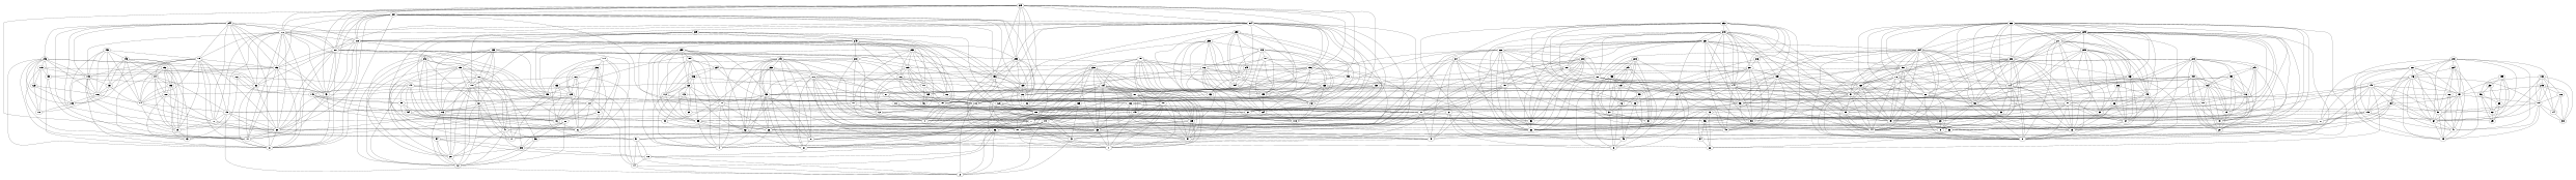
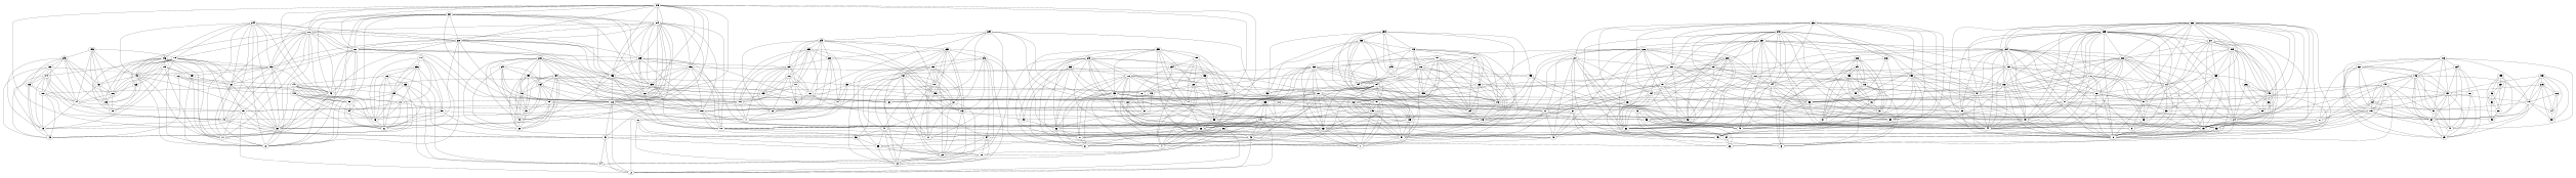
  graph {
    244
    246
    212
    210
    207
    179
    152
    143
    82
    70
    43
    30
    11
    8
    175
    123
    106
    105
    85
    10
    156
    110
    79
    205
    139
    122
    131
    84
    174
    19
    51
    108
    101
    2
    92
    196
    103
    100
    13
    18
    14
    239
    240
    159
    138
    128
    112
    78
    62
    55
    26
    4
    233
    188
    102
    77
    71
    65
    27
    21
    234
    136
    173
-   69
    67
    5
    90
    57
    184
    157
    148
    7
    181
    32
    52
    130
    87
    61
    107
    45
    3
    118
    125
    42
    135
    238
    245
    235
    213
    195
    171
    155
    154
    142
    132
    172
    124
    180
    165
    23
    9
    68
    232
    248
    217
    216
    201
    185
    144
    104
    83
    50
    48
    231
    187
    168
    97
    93
    59
    49
    44
    95
    226
    208
    204
    191
    160
    151
    0
    80
    15
    76
    37
    202
    176
    114
    58
    24
    39
    163
    33
    229
    249
    170
    161
    158
    120
    81
    53
    17
    223
    203
    200
    189
    186
    177
    72
    121
    113
    28
    12
    41
    46
    56
    119
    73
    34
    22
    242
    198
    182
    150
    1
    169
    35
    36
    64
    47
    94
    88
    40
    228
    241
    153
    115
    31
    222
    225
    211
    209
    149
    206
    66
    220
    247
    194
    190
    164
    116
    75
    20
    89
    111
    219
    221
    214
    86
    218
    224
    227
    146
    137
    109
    91
    29
    167
    134
    145
    74
    38
    117
    98
    16
    6
    54
    199
    237
    96
    63
    60
    25
    197
    230
    141
    193
    243
    192
    162
    147
    140
    99
    129
    183
    215
    126
    178
    236
    166
    133
    244 -- 246
    244 -- 212
    244 -- 210
    244 -- 207
    244 -- 179
    244 -- 152
    244 -- 143
    244 -- 82
    244 -- 70
    244 -- 43
    244 -- 30
    244 -- 11
    244 -- 8
    246 -- 152
    246 -- 143
    246 -- 82
    246 -- 11
    246 -- 8
    246 -- 175
    246 -- 123
    246 -- 106
    246 -- 105
    246 -- 85
    246 -- 10
    212 -- 210
    212 -- 207
    212 -- 179
    212 -- 152
    212 -- 143
    212 -- 82
    212 -- 70
    212 -- 43
    212 -- 30
    212 -- 11
    212 -- 8
    212 -- 156
    212 -- 110
    212 -- 79
    210 -- 207
    210 -- 152
    210 -- 43
    210 -- 30
    210 -- 8
    210 -- 156
    210 -- 110
    210 -- 205
    210 -- 139
    210 -- 122
    207 -- 152
    207 -- 82
    207 -- 43
    207 -- 30
    207 -- 11
    207 -- 8
    207 -- 156
    207 -- 110
    207 -- 205
    207 -- 122
    179 -- 152
    179 -- 143
    179 -- 70
    179 -- 30
    179 -- 8
    179 -- 106
    179 -- 79
    179 -- 131
    179 -- 84
    179 -- 174
    179 -- 19
    152 -- 143
    152 -- 82
    152 -- 43
    152 -- 30
    152 -- 11
    152 -- 8
    152 -- 85
    143 -- 30
    143 -- 11
    143 -- 8
    143 -- 106
    143 -- 105
    143 -- 131
    82 -- 43
    82 -- 30
    82 -- 11
    82 -- 8
    70 -- 30
    70 -- 19
    70 -- 51
    43 -- 30
    43 -- 11
    43 -- 8
    30 -- 11
    30 -- 8
    11 -- 8
    175 -- 143
    175 -- 82
    175 -- 11
    175 -- 123
    175 -- 85
    175 -- 10
    123 -- 106
    123 -- 105
    123 -- 10
    106 -- 105
    106 -- 10
    106 -- 84
    105 -- 10
    85 -- 82
    85 -- 11
    85 -- 8
    156 -- 43
    156 -- 30
    156 -- 110
    156 -- 139
    156 -- 122
    156 -- 108
    156 -- 101
    110 -- 79
    110 -- 51
    110 -- 108
    110 -- 101
    110 -- 2
    79 -- 70
    79 -- 30
    79 -- 19
    79 -- 51
    79 -- 2
    205 -- 156
    205 -- 110
    205 -- 139
    205 -- 122
    205 -- 108
    205 -- 101
    205 -- 92
    205 -- 196
    139 -- 110
    139 -- 122
    139 -- 108
    139 -- 101
    139 -- 92
    122 -- 110
    122 -- 108
    122 -- 101
    122 -- 92
    131 -- 106
    131 -- 105
    131 -- 84
    84 -- 70
    84 -- 79
    84 -- 19
    174 -- 70
    174 -- 79
    174 -- 84
    174 -- 19
    174 -- 103
    174 -- 100
    174 -- 13
    19 -- 13
    51 -- 2
    51 -- 18
    51 -- 14
    108 -- 101
    108 -- 2
    108 -- 42
    108 -- 86
    101 -- 7
    101 -- 42
    196 -- 156
    196 -- 110
    196 -- 139
    196 -- 122
    196 -- 108
    196 -- 101
    196 -- 181
    196 -- 42
    103 -- 84
    103 -- 19
    103 -- 100
    103 -- 13
    100 -- 70
    100 -- 84
    100 -- 19
    100 -- 13
    18 -- 2
    18 -- 14
    14 -- 2
    239 -- 240
    239 -- 159
    239 -- 138
    239 -- 128
    239 -- 112
    239 -- 78
    239 -- 62
    239 -- 55
    239 -- 26
    239 -- 4
    240 -- 138
    240 -- 78
    240 -- 62
    240 -- 26
    240 -- 4
    240 -- 233
    240 -- 188
    240 -- 102
    240 -- 77
    240 -- 71
    240 -- 65
    240 -- 27
    240 -- 21
    159 -- 128
    159 -- 112
    159 -- 78
    159 -- 55
    159 -- 4
    159 -- 234
    159 -- 136
    138 -- 78
    138 -- 62
    138 -- 26
    138 -- 4
    138 -- 102
    138 -- 77
    138 -- 65
    138 -- 27
    138 -- 21
    128 -- 112
    128 -- 78
    128 -- 62
    128 -- 55
    128 -- 4
    128 -- 173
-   128 -- 69
    112 -- 78
    112 -- 55
    112 -- 4
    112 -- 67
    78 -- 62
    78 -- 55
    78 -- 26
    78 -- 4
    78 -- 77
    62 -- 27
    62 -- 21
    55 -- 26
    55 -- 4
    55 -- 5
    26 -- 4
    26 -- 5
    233 -- 138
    233 -- 62
    233 -- 188
    233 -- 71
    233 -- 27
    233 -- 21
    233 -- 90
    188 -- 138
    188 -- 62
    188 -- 71
    188 -- 65
    188 -- 27
    188 -- 21
    188 -- 57
    188 -- 184
    188 -- 157
    188 -- 148
    188 -- 7
    188 -- 181
    102 -- 26
    102 -- 77
    102 -- 5
    102 -- 32
    102 -- 52
    77 -- 26
    77 -- 4
    77 -- 5
    77 -- 32
    77 -- 52
    71 -- 62
    71 -- 65
    71 -- 27
    71 -- 21
    71 -- 7
    65 -- 27
    65 -- 21
    65 -- 57
    65 -- 7
    27 -- 21
    234 -- 112
    234 -- 136
    234 -- 130
    234 -- 87
    234 -- 61
    136 -- 128
    136 -- 112
    136 -- 55
    136 -- 87
-   173 -- 69
    173 -- 90
    173 -- 107
    67 -- 55
    67 -- 5
    67 -- 45
    67 -- 3
    5 -- 4
    90 -- 62
    57 -- 7
    184 -- 71
    184 -- 65
    184 -- 27
    184 -- 21
    184 -- 57
    184 -- 157
    184 -- 148
    184 -- 7
    184 -- 181
    184 -- 118
    184 -- 125
    157 -- 101
    157 -- 71
    157 -- 65
    157 -- 57
    157 -- 148
    157 -- 7
    157 -- 125
    157 -- 42
    148 -- 71
    148 -- 65
    148 -- 57
    148 -- 7
    148 -- 125
    181 -- 108
    181 -- 101
    181 -- 71
    181 -- 65
    181 -- 57
    181 -- 157
    181 -- 148
    181 -- 7
    181 -- 125
    181 -- 42
    181 -- 135
    32 -- 5
    52 -- 32
    130 -- 87
    130 -- 61
    130 -- 107
    130 -- 1
    130 -- 89
    87 -- 61
    87 -- 111
-   107 -- 69
    107 -- 72
    107 -- 1
    45 -- 3
    118 -- 57
    125 -- 101
    125 -- 65
    125 -- 57
    125 -- 7
    42 -- 2
    42 -- 7
    135 -- 108
    135 -- 71
    135 -- 42
    135 -- 86
    135 -- 141
    238 -- 245
    238 -- 235
    238 -- 213
    238 -- 195
    238 -- 171
    238 -- 155
    238 -- 154
    238 -- 142
    238 -- 132
    245 -- 195
    245 -- 171
    245 -- 154
    235 -- 92
    235 -- 213
    235 -- 171
    235 -- 155
    235 -- 154
    235 -- 142
    235 -- 132
    235 -- 172
    235 -- 124
    213 -- 118
    213 -- 171
    213 -- 155
    213 -- 142
    213 -- 172
    213 -- 124
    213 -- 180
    213 -- 165
    195 -- 154
    195 -- 142
    195 -- 23
    195 -- 9
    171 -- 155
    171 -- 154
    171 -- 142
    171 -- 132
    171 -- 124
    171 -- 165
    155 -- 118
    155 -- 142
    155 -- 124
    154 -- 142
    154 -- 132
    142 -- 118
    142 -- 124
    142 -- 9
    132 -- 92
    172 -- 92
    172 -- 57
    172 -- 118
    172 -- 125
    172 -- 171
    172 -- 155
    172 -- 142
    172 -- 124
    172 -- 165
    124 -- 118
    180 -- 118
    180 -- 171
    180 -- 155
    180 -- 142
    180 -- 172
    180 -- 124
    180 -- 165
    165 -- 118
    165 -- 155
    165 -- 142
    165 -- 124
    165 -- 68
    23 -- 9
    68 -- 23
    68 -- 9
    68 -- 44
    68 -- 0
    68 -- 58
    232 -- 45
    232 -- 248
    232 -- 217
    232 -- 216
    232 -- 201
    232 -- 185
    232 -- 144
    232 -- 104
    232 -- 83
    232 -- 50
    232 -- 48
    248 -- 32
    248 -- 201
    248 -- 185
    248 -- 144
    248 -- 104
    248 -- 50
    248 -- 48
    248 -- 231
    248 -- 187
    248 -- 168
    248 -- 97
    248 -- 93
    248 -- 59
    248 -- 49
    248 -- 44
    217 -- 55
    217 -- 26
    217 -- 67
    217 -- 5
    217 -- 45
    217 -- 201
    217 -- 104
    217 -- 83
    217 -- 48
    216 -- 201
    216 -- 48
    216 -- 95
    201 -- 32
    201 -- 185
    201 -- 144
    201 -- 104
    201 -- 83
    201 -- 50
    201 -- 48
    185 -- 32
    185 -- 144
    185 -- 104
    185 -- 50
    185 -- 48
    185 -- 97
    185 -- 93
    185 -- 59
    185 -- 49
    185 -- 44
    144 -- 32
    144 -- 104
    144 -- 50
    144 -- 48
    144 -- 97
    144 -- 93
    144 -- 59
    144 -- 49
    144 -- 44
    104 -- 5
    104 -- 32
    104 -- 45
    104 -- 83
    104 -- 50
    104 -- 48
    83 -- 67
    83 -- 45
    83 -- 48
    50 -- 48
    48 -- 45
    231 -- 32
    231 -- 52
    231 -- 144
    231 -- 187
    231 -- 168
    231 -- 97
    231 -- 93
    231 -- 44
    231 -- 226
    231 -- 208
    231 -- 204
    231 -- 191
    231 -- 160
    231 -- 151
    187 -- 102
    187 -- 77
    187 -- 32
    187 -- 52
    187 -- 144
    187 -- 168
    187 -- 93
    187 -- 160
    187 -- 151
    168 -- 32
    168 -- 52
    168 -- 144
    168 -- 97
    168 -- 93
    168 -- 44
    168 -- 160
    168 -- 151
    97 -- 50
    97 -- 93
    97 -- 59
    97 -- 49
    97 -- 44
    97 -- 0
    97 -- 80
    93 -- 32
    93 -- 52
    93 -- 49
    93 -- 44
    59 -- 50
    59 -- 49
    59 -- 44
    59 -- 0
    49 -- 44
    49 -- 0
    49 -- 15
    44 -- 0
    95 -- 45
    95 -- 83
    95 -- 76
    95 -- 37
    226 -- 138
    226 -- 26
    226 -- 102
    226 -- 77
    226 -- 5
    226 -- 32
    226 -- 52
    226 -- 187
    226 -- 168
    226 -- 93
    226 -- 208
    226 -- 151
    208 -- 77
    208 -- 65
    208 -- 57
    208 -- 32
    208 -- 52
    208 -- 118
    208 -- 187
    208 -- 168
    208 -- 151
    204 -- 68
    204 -- 144
    204 -- 168
    204 -- 97
    204 -- 93
    204 -- 59
    204 -- 49
    204 -- 44
    204 -- 191
    204 -- 160
    204 -- 0
    204 -- 80
    204 -- 15
    204 -- 202
    204 -- 176
    204 -- 114
    204 -- 58
    191 -- 165
    191 -- 68
    191 -- 185
    191 -- 97
    191 -- 49
    191 -- 44
    191 -- 160
    191 -- 0
    191 -- 176
    191 -- 114
    191 -- 58
    160 -- 32
    160 -- 68
    160 -- 97
    160 -- 93
    160 -- 49
    160 -- 44
    160 -- 0
    151 -- 138
    151 -- 77
    151 -- 65
    151 -- 57
    151 -- 32
    151 -- 52
    151 -- 118
    80 -- 50
    80 -- 59
    80 -- 49
    80 -- 44
    80 -- 0
    80 -- 15
    80 -- 24
    80 -- 39
    15 -- 0
    76 -- 45
    76 -- 3
    76 -- 37
    37 -- 3
    37 -- 31
    202 -- 68
    202 -- 97
    202 -- 93
    202 -- 49
    202 -- 44
    202 -- 191
    202 -- 160
    202 -- 0
    202 -- 80
    202 -- 15
    202 -- 176
    202 -- 114
    202 -- 58
    202 -- 163
    176 -- 23
    176 -- 68
    176 -- 97
    176 -- 93
    176 -- 49
    176 -- 44
    176 -- 160
    176 -- 0
    176 -- 114
    176 -- 58
    114 -- 23
    114 -- 9
    114 -- 68
    114 -- 0
    114 -- 15
    114 -- 58
    114 -- 24
    114 -- 33
    58 -- 23
    58 -- 9
    58 -- 0
    58 -- 15
    58 -- 33
    24 -- 0
    24 -- 15
    39 -- 15
    39 -- 24
    163 -- 0
    163 -- 15
    163 -- 114
    163 -- 58
    163 -- 24
    163 -- 33
    163 -- 149
    33 -- 23
    33 -- 9
    229 -- 249
    229 -- 170
    229 -- 161
    229 -- 158
    229 -- 120
    229 -- 81
    229 -- 53
    229 -- 17
    249 -- 170
    249 -- 161
    249 -- 158
    249 -- 223
    249 -- 203
    249 -- 200
    249 -- 189
    249 -- 186
    249 -- 177
    249 -- 72
    170 -- 158
    170 -- 17
    170 -- 121
    170 -- 113
    170 -- 28
    170 -- 12
    170 -- 41
    161 -- 120
    161 -- 46
    161 -- 56
    158 -- 17
    158 -- 121
    158 -- 113
    120 -- 53
    120 -- 56
    120 -- 119
    120 -- 73
    120 -- 34
    120 -- 22
    81 -- 53
    81 -- 17
    81 -- 41
    53 -- 34
    53 -- 22
    223 -- 170
    223 -- 158
    223 -- 17
    223 -- 200
    223 -- 121
    223 -- 113
    223 -- 28
    223 -- 242
    223 -- 198
    223 -- 182
    203 -- 107
    203 -- 158
    203 -- 200
    203 -- 189
    203 -- 186
    203 -- 177
    203 -- 72
    203 -- 150
    203 -- 1
    200 -- 107
    200 -- 158
    200 -- 189
    200 -- 72
    200 -- 1
    189 -- 161
    189 -- 186
    189 -- 177
    189 -- 72
    189 -- 150
    189 -- 1
    189 -- 169
    186 -- 161
    186 -- 177
    186 -- 72
    186 -- 46
    186 -- 150
    186 -- 169
    177 -- 161
    177 -- 72
    177 -- 46
    177 -- 150
    177 -- 169
    72 -- 1
    121 -- 17
    121 -- 113
    121 -- 28
    121 -- 12
    121 -- 41
    113 -- 90
    113 -- 28
    113 -- 12
    28 -- 12
    41 -- 17
    41 -- 28
    41 -- 12
    41 -- 35
    41 -- 36
    56 -- 53
    56 -- 34
    56 -- 22
    119 -- 81
    119 -- 53
    119 -- 56
    119 -- 64
    119 -- 47
    73 -- 53
    73 -- 56
    73 -- 34
    73 -- 22
    34 -- 22
    242 -- 90
    242 -- 121
    242 -- 113
    242 -- 28
    242 -- 12
    242 -- 198
    242 -- 182
    242 -- 94
    198 -- 170
    198 -- 121
    198 -- 113
    198 -- 28
    198 -- 12
    198 -- 41
    198 -- 182
    198 -- 35
    198 -- 94
    182 -- 170
    182 -- 17
    182 -- 121
    182 -- 113
    182 -- 28
    182 -- 12
    182 -- 41
    182 -- 36
    182 -- 88
    150 -- 72
    150 -- 1
    150 -- 40
    169 -- 46
    169 -- 150
    35 -- 18
    35 -- 28
    35 -- 12
    36 -- 12
    36 -- 35
    64 -- 47
    64 -- 29
    47 -- 29
    94 -- 18
    94 -- 28
    94 -- 12
    94 -- 35
    88 -- 12
    88 -- 41
    88 -- 35
    88 -- 36
    40 -- 20
    228 -- 3
    228 -- 76
    228 -- 37
    228 -- 241
    228 -- 153
    228 -- 115
    228 -- 31
    241 -- 3
    241 -- 76
    241 -- 37
    241 -- 153
    241 -- 115
    241 -- 31
    153 -- 3
    153 -- 95
    153 -- 76
    153 -- 37
    153 -- 115
    153 -- 31
    115 -- 3
    115 -- 95
    115 -- 76
    115 -- 37
    115 -- 31
    222 -- 23
    222 -- 68
    222 -- 49
    222 -- 44
    222 -- 204
    222 -- 191
    222 -- 0
    222 -- 15
    222 -- 202
    222 -- 176
    222 -- 114
    222 -- 58
    222 -- 24
    222 -- 163
    222 -- 33
    222 -- 225
    222 -- 211
    222 -- 209
    222 -- 149
    225 -- 97
    225 -- 59
    225 -- 49
    225 -- 44
    225 -- 204
    225 -- 191
    225 -- 160
    225 -- 0
    225 -- 80
    225 -- 15
    225 -- 202
    225 -- 176
    225 -- 114
    225 -- 24
    225 -- 163
    225 -- 211
    225 -- 209
    225 -- 149
    211 -- 0
    211 -- 15
    211 -- 202
    211 -- 114
    211 -- 58
    211 -- 24
    211 -- 39
    211 -- 163
    211 -- 209
    211 -- 149
    209 -- 0
    209 -- 15
    209 -- 202
    209 -- 114
    209 -- 58
    209 -- 24
    209 -- 39
    209 -- 163
    209 -- 149
    209 -- 206
    209 -- 66
    149 -- 0
    149 -- 80
    149 -- 15
    149 -- 24
    149 -- 39
    149 -- 66
    206 -- 24
    206 -- 39
    206 -- 149
    206 -- 66
    66 -- 15
    66 -- 24
    66 -- 39
    220 -- 189
    220 -- 72
    220 -- 150
    220 -- 1
    220 -- 169
    220 -- 40
    220 -- 247
    220 -- 194
    220 -- 190
    220 -- 164
    220 -- 116
    220 -- 75
    220 -- 20
    247 -- 40
    247 -- 190
    247 -- 164
    247 -- 116
    247 -- 75
    247 -- 20
    194 -- 130
    194 -- 87
    194 -- 61
    194 -- 1
    194 -- 40
    194 -- 164
    194 -- 116
    194 -- 75
    194 -- 20
    194 -- 89
    190 -- 150
    190 -- 169
    190 -- 40
    190 -- 164
    190 -- 116
    190 -- 75
    190 -- 20
    164 -- 150
    164 -- 1
    164 -- 40
    164 -- 116
    164 -- 75
    164 -- 20
    164 -- 89
    116 -- 40
    116 -- 75
    116 -- 20
    116 -- 89
    75 -- 40
    75 -- 20
    89 -- 61
    89 -- 40
    89 -- 75
    89 -- 20
    111 -- 61
    111 -- 60
    111 -- 25
    219 -- 212
    219 -- 210
    219 -- 207
    219 -- 43
    219 -- 30
    219 -- 156
    219 -- 110
    219 -- 205
    219 -- 139
    219 -- 122
    219 -- 108
    219 -- 101
    219 -- 196
    219 -- 221
    219 -- 214
    221 -- 212
    221 -- 210
    221 -- 207
    221 -- 152
    221 -- 43
    221 -- 30
    221 -- 8
    221 -- 156
    221 -- 110
    221 -- 205
    221 -- 139
    221 -- 122
    221 -- 214
    214 -- 212
    214 -- 210
    214 -- 207
    214 -- 70
    214 -- 30
    214 -- 156
    214 -- 110
    214 -- 79
    214 -- 205
    214 -- 139
    214 -- 122
    214 -- 51
    214 -- 108
    214 -- 101
    214 -- 196
    86 -- 51
    86 -- 2
    86 -- 18
    86 -- 14
    86 -- 42
    218 -- 64
    218 -- 47
    218 -- 224
    218 -- 227
    218 -- 146
    218 -- 137
    218 -- 109
    218 -- 91
    218 -- 29
    224 -- 47
    224 -- 146
    224 -- 137
    224 -- 91
    224 -- 29
    224 -- 167
    227 -- 81
    227 -- 119
    227 -- 64
    227 -- 146
    227 -- 137
    227 -- 91
    227 -- 29
    227 -- 134
    146 -- 81
    146 -- 119
    146 -- 64
    146 -- 47
    146 -- 137
    146 -- 109
    146 -- 91
    146 -- 29
    146 -- 134
    146 -- 145
    137 -- 119
    137 -- 64
    137 -- 47
    137 -- 109
    137 -- 91
    137 -- 29
    137 -- 134
    109 -- 64
    109 -- 47
    109 -- 91
    109 -- 29
    109 -- 74
    109 -- 38
    91 -- 64
    91 -- 47
    91 -- 29
    167 -- 47
    167 -- 29
    167 -- 117
    134 -- 81
    134 -- 53
    134 -- 17
    134 -- 119
    134 -- 64
    134 -- 91
    145 -- 120
    145 -- 53
    145 -- 56
    145 -- 119
    145 -- 73
    145 -- 34
    145 -- 22
    145 -- 64
    145 -- 137
    145 -- 91
    145 -- 134
    74 -- 38
    117 -- 98
    117 -- 16
    117 -- 6
    117 -- 54
    98 -- 36
    98 -- 88
    98 -- 16
    98 -- 6
    16 -- 6
    54 -- 16
    54 -- 6
    199 -- 237
    199 -- 96
    199 -- 63
    199 -- 60
    199 -- 25
    237 -- 96
    237 -- 63
    237 -- 60
    96 -- 63
    96 -- 60
    96 -- 25
    63 -- 60
    63 -- 25
    60 -- 25
    197 -- 65
    197 -- 57
    197 -- 184
    197 -- 157
    197 -- 148
    197 -- 7
    197 -- 118
    197 -- 125
    197 -- 155
    197 -- 172
    197 -- 124
    197 -- 230
    230 -- 188
    230 -- 71
    230 -- 65
    230 -- 27
    230 -- 21
    230 -- 57
    230 -- 184
    230 -- 157
    230 -- 148
    230 -- 7
    230 -- 181
    230 -- 125
    230 -- 135
    141 -- 2
    141 -- 18
    141 -- 42
    141 -- 35
    141 -- 94
    141 -- 86
    193 -- 179
    193 -- 143
    193 -- 106
    193 -- 105
    193 -- 131
    193 -- 84
    193 -- 243
    243 -- 106
    243 -- 105
    243 -- 131
    243 -- 84
    243 -- 174
    243 -- 19
    243 -- 103
    243 -- 192
    192 -- 84
    192 -- 174
    192 -- 19
    192 -- 103
    192 -- 100
    192 -- 13
    192 -- 162
    162 -- 13
    162 -- 147
    162 -- 140
    162 -- 99
    147 -- 117
    147 -- 16
    147 -- 6
    147 -- 54
    147 -- 140
    147 -- 99
    147 -- 129
    140 -- 117
    140 -- 16
    140 -- 6
    140 -- 54
    140 -- 99
    99 -- 16
    99 -- 6
    99 -- 54
    129 -- 13
    129 -- 14
    129 -- 16
    129 -- 6
    129 -- 99
    183 -- 64
    183 -- 137
    183 -- 109
    183 -- 74
    183 -- 38
    183 -- 215
    183 -- 126
    215 -- 64
    215 -- 137
    215 -- 109
    215 -- 74
    215 -- 38
    215 -- 126
    126 -- 109
    126 -- 74
    126 -- 38
    178 -- 117
    178 -- 98
    178 -- 16
    178 -- 6
    178 -- 129
    178 -- 236
    236 -- 117
    236 -- 98
    236 -- 16
    236 -- 6
    236 -- 129
    236 -- 166
    166 -- 14
    166 -- 16
    166 -- 6
    166 -- 147
    166 -- 129
    166 -- 133
    133 -- 51
    133 -- 100
    133 -- 13
    133 -- 14
    133 -- 129
  }
